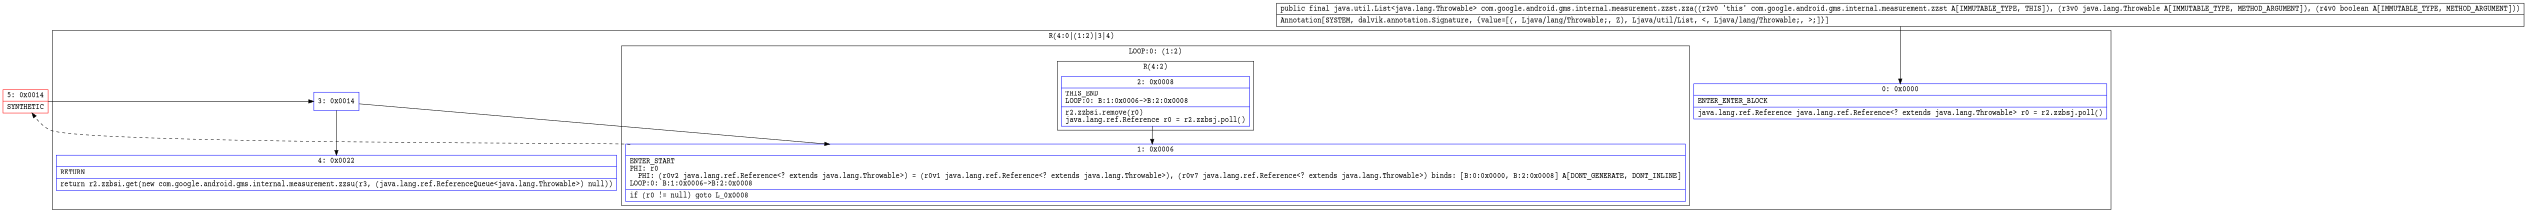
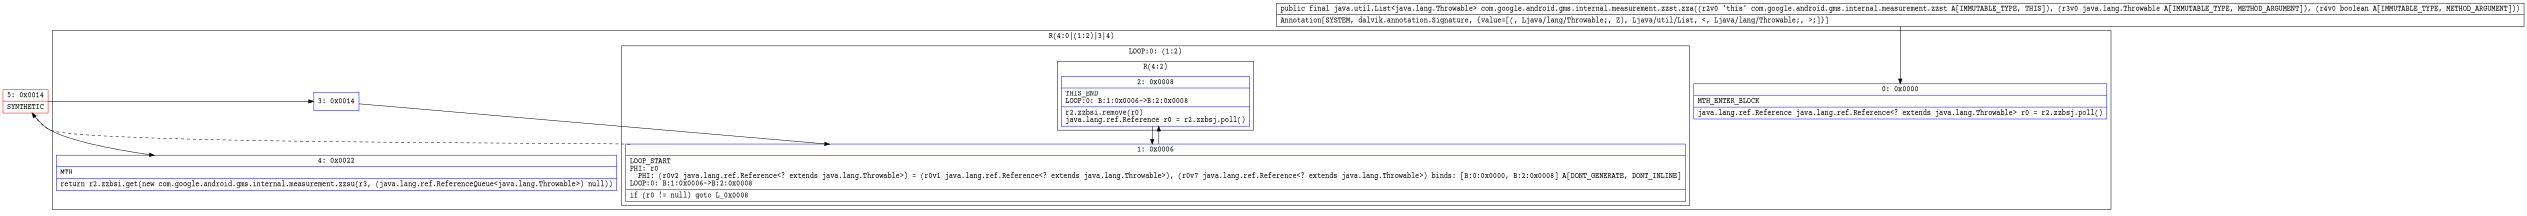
  digraph {
    fontname="Courier Prime"
    node [color=blue fontname="Courier Prime" shape=record]
    edge [fontname="Courier Prime"]
    n1 [label="{2\:\ 0x0008|THIS_END\lLOOP:0: B:1:0x0006\-\>B:2:0x0008\l|r2.zzbsi.remove(r0)\ljava.lang.ref.Reference r0 = r2.zzbsj.poll()\l}"]
-   n2 [label="{1\:\ 0x0006|ENTER_START\lPHI: r0 \l  PHI: (r0v2 java.lang.ref.Reference\<? extends java.lang.Throwable\>) = (r0v1 java.lang.ref.Reference\<? extends java.lang.Throwable\>), (r0v7 java.lang.ref.Reference\<? extends java.lang.Throwable\>) binds: [B:0:0x0000, B:2:0x0008] A[DONT_GENERATE, DONT_INLINE]\lLOOP:0: B:1:0x0006\-\>B:2:0x0008\l|if (r0 != null) goto L_0x0008\l}"]
-   n3 [label="{0\:\ 0x0000|ENTER_ENTER_BLOCK\l|java.lang.ref.Reference java.lang.ref.Reference\<? extends java.lang.Throwable\> r0 = r2.zzbsj.poll()\l}"]
+   n2 [label="{1\:\ 0x0006|LOOP_START\lPHI: r0 \l  PHI: (r0v2 java.lang.ref.Reference\<? extends java.lang.Throwable\>) = (r0v1 java.lang.ref.Reference\<? extends java.lang.Throwable\>), (r0v7 java.lang.ref.Reference\<? extends java.lang.Throwable\>) binds: [B:0:0x0000, B:2:0x0008] A[DONT_GENERATE, DONT_INLINE]\lLOOP:0: B:1:0x0006\-\>B:2:0x0008\l|if (r0 != null) goto L_0x0008\l}"]
+   n3 [label="{0\:\ 0x0000|MTH_ENTER_BLOCK\l|java.lang.ref.Reference java.lang.ref.Reference\<? extends java.lang.Throwable\> r0 = r2.zzbsj.poll()\l}"]
    n4 [label="{3\:\ 0x0014}"]
-   n5 [label="{4\:\ 0x0022|RETURN\l|return r2.zzbsi.get(new com.google.android.gms.internal.measurement.zzsu(r3, (java.lang.ref.ReferenceQueue\<java.lang.Throwable\>) null))\l}"]
+   n5 [label="{4\:\ 0x0022|MTH\l|return r2.zzbsi.get(new com.google.android.gms.internal.measurement.zzsu(r3, (java.lang.ref.ReferenceQueue\<java.lang.Throwable\>) null))\l}"]
    n6 [color=red label="{5\:\ 0x0014|SYNTHETIC\l}"]
    n7 [label="{public final java.util.List\<java.lang.Throwable\> com.google.android.gms.internal.measurement.zzst.zza((r2v0 'this' com.google.android.gms.internal.measurement.zzst A[IMMUTABLE_TYPE, THIS]), (r3v0 java.lang.Throwable A[IMMUTABLE_TYPE, METHOD_ARGUMENT]), (r4v0 boolean A[IMMUTABLE_TYPE, METHOD_ARGUMENT]))  | Annotation[SYSTEM, dalvik.annotation.Signature, \{value=[(, Ljava\/lang\/Throwable;, Z), Ljava\/util\/List, \<, Ljava\/lang\/Throwable;, \>;]\}]\l}" color=""]
    subgraph cluster_1 {
      label="R(4:0|(1:2)|3|4)"
      n3
      n4
      n5
      subgraph cluster_2 {
        label="LOOP:0: (1:2)"
        n2
        subgraph cluster_3 {
          label="R(4:2)"
          n1
        }
      }
    }
    n1 -> n2
+   n2 -> n1
    n2 -> n6 [style=dashed]
    n4 -> n2
-   n4 -> n5
+   n6 -> n5
    n6 -> n4
    n7 -> n3
  }
